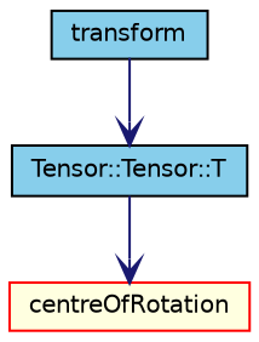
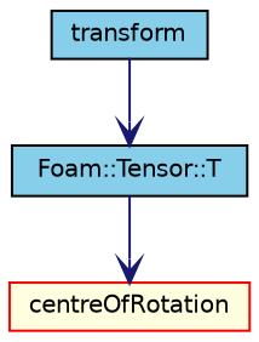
  digraph {
    rankdir=TB
    node [color=black fillcolor=skyblue fontname=Helvetica fontsize=10 shape=record style=filled]
    edge [arrowhead=vee color=midnightblue fontname=Helvetica fontsize=10 labelfontname=Helvetica labelfontsize=10 style=solid]
    n1 [fontcolor=black height=0.2 label=transform width=0.4]
-   n2 [height=0.2 label="Tensor::Tensor::T" width=0.4]
+   n2 [height=0.2 label="Foam::Tensor::T" width=0.4]
    n3 [color=red fillcolor=lightyellow height=0.2 label=centreOfRotation width=0.4]
    n1 -> n2
    n2 -> n3
  }
